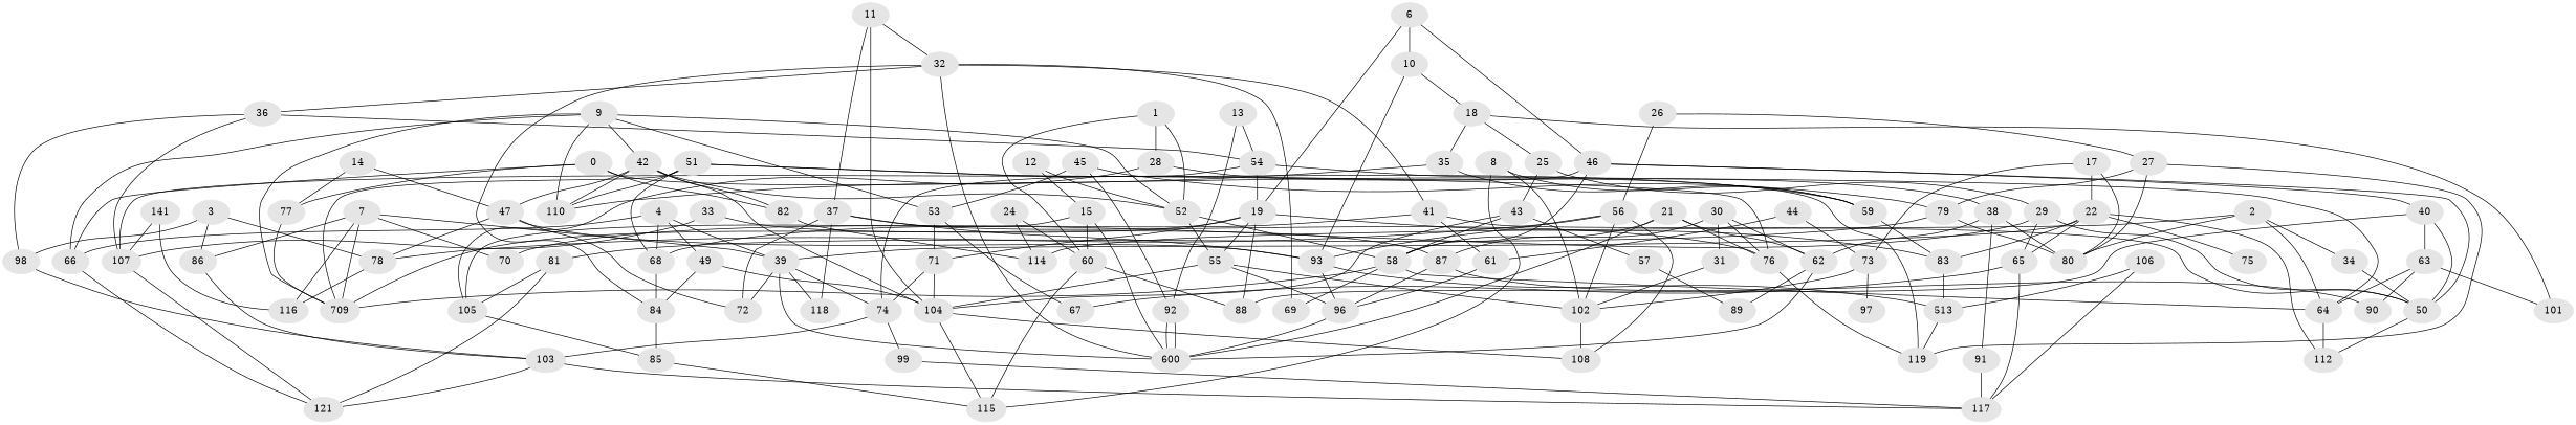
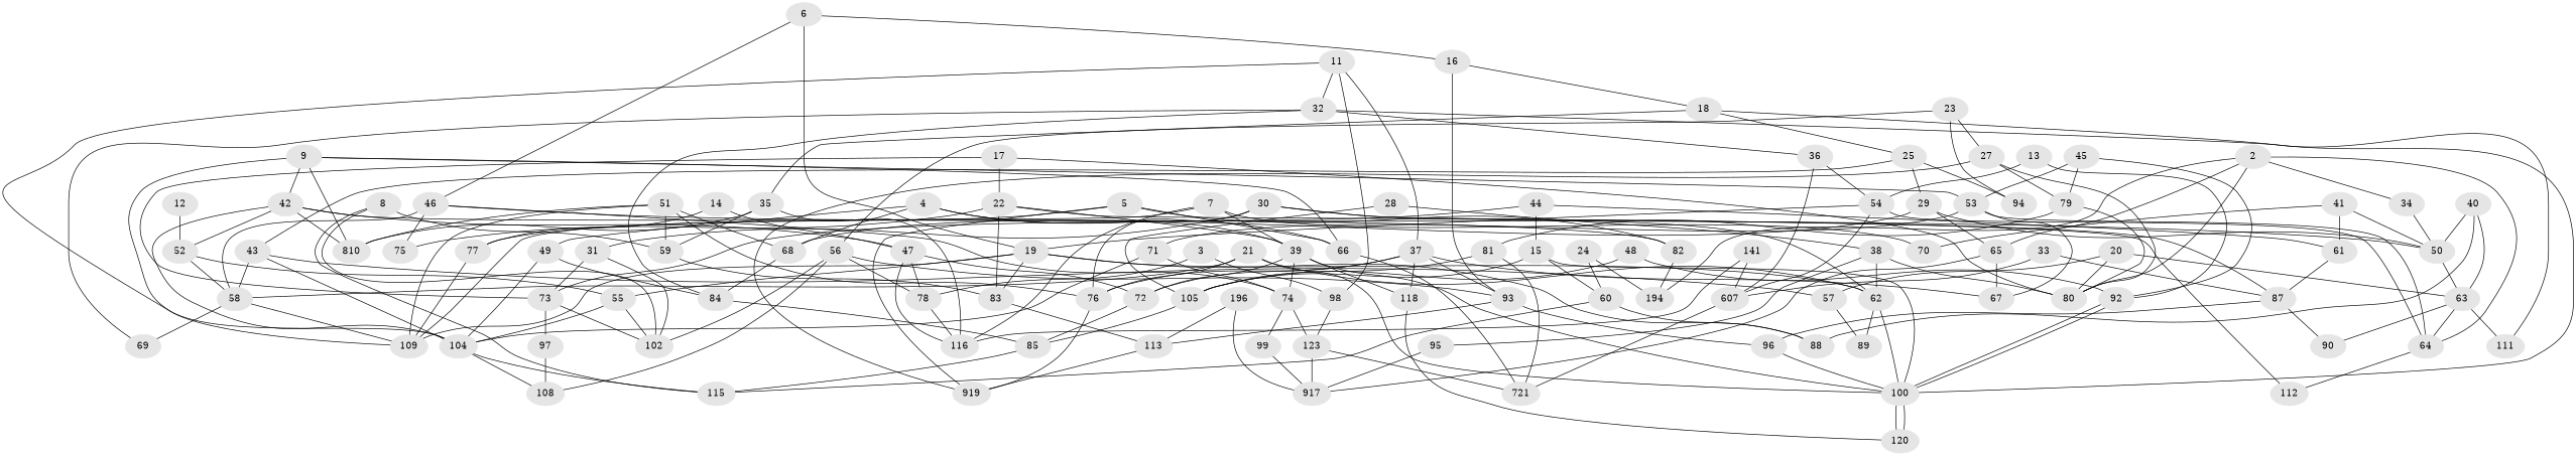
  graph {
    node [color=gray90 style=filled]
-   1
    28
    52
    60
    105
    38
    55
    58
    115
    88
    2
    34
    64
    65
    80
-   114
+   114 [label=194]
    50
    112
    67
-   117
+   117 [label=917]
    3
    78
-   86
    98
    116
-   103
+   103 [label=123]
    4
    39
    49
    66
    68
-   100 [label=600]
+   100
    72
    118
    74
    104
    84
-   121
-   5 [label=0]
+   121 [label=721]
+   5
    77
    82
-   119
-   109 [label=709]
+   119 [label=919]
+   109
    6
-   10
+   10 [label=16]
    19
    46
    18
    93
    71
    83
    75
    7
    70
    11
    32
    37
    8
    59
    102
    9
    42
    53
-   110
+   110 [label=810]
    47
    25
    35
-   111 [label=101]
+   111
    96
-   113 [label=513]
+   113
    36
    41
    69
    76
    108
    12
    15
    13
    54
    92
-   107
+   107 [label=607]
    14
+   120
    85
    79
    81
    97
    17
    22
    73
+   94
    29
    43
+   20
    57
    63
    89
    90
    21
    62
-   23 [label=26]
+   23
    27
    56
    24
-   91
+   91 [label=95]
    30
    31
    87
    61
    33
    99
    40
    44
    45
+   48
    51
    n117 [label=141]
-   106
-   1 -- 28
-   1 -- 52
-   1 -- 60
+   106 [label=196]
    28 -- 105
    28 -- 38
    52 -- 55
    52 -- 58
    60 -- 115
    60 -- 88
    105 -- 85
    38 -- 80
    38 -- 62
    38 -- 91
    55 -- 104
    55 -- 102
-   55 -- 96
-   58 -- 64
+   53 -- 64
    58 -- 109
    58 -- 69
    2 -- 34
    2 -- 64
-   22 -- 65
+   2 -- 65
    2 -- 80
    2 -- 114
    34 -- 50
    64 -- 112
    65 -- 67
    65 -- 117
-   50 -- 112
+   50 -- 63
    3 -- 78
-   3 -- 86
    3 -- 98
    78 -- 116
-   86 -- 103
    98 -- 103
    103 -- 117
    103 -- 121
    4 -- 39
    4 -- 49
    4 -- 66
    4 -- 68
    39 -- 100
    39 -- 72
    39 -- 118
    39 -- 74
    49 -- 104
    49 -- 84
    66 -- 121
    68 -- 84
+   100 -- 120
+   100 -- 120
+   72 -- 85
+   118 -- 120
    74 -- 103
    74 -- 99
    104 -- 115
    104 -- 108
    84 -- 85
    5 -- 66
    5 -- 77
    5 -- 82
    5 -- 119
    77 -- 109
    82 -- 114
    6 -- 10
    6 -- 19
    6 -- 46
    10 -- 18
    10 -- 93
    19 -- 55
    19 -- 88
    19 -- 109
-   19 -- 71
+   19 -- 62
    19 -- 83
    46 -- 58
    46 -- 50
    46 -- 74
-   46 -- 40
+   46 -- 75
    18 -- 25
    18 -- 35
    18 -- 111
    93 -- 96
    93 -- 113
    71 -- 74
    71 -- 104
    83 -- 113
-   7 -- 86
    7 -- 116
    7 -- 39
    7 -- 109
    7 -- 70
-   36 -- 98
+   11 -- 98
    11 -- 104
    11 -- 32
    11 -- 37
    32 -- 100
    32 -- 84
    32 -- 36
-   32 -- 41
    32 -- 69
+   37 -- 67
    37 -- 72
    37 -- 118
    37 -- 93
    37 -- 76
    8 -- 115
    8 -- 59
    8 -- 102
    59 -- 83
-   9 -- 52
    9 -- 66
    9 -- 109
    9 -- 42
    9 -- 53
    9 -- 110
    42 -- 52
    42 -- 104
    42 -- 82
    42 -- 110
    42 -- 47
    53 -- 67
    53 -- 71
    47 -- 78
    47 -- 72
-   47 -- 93
+   47 -- 116
+   25 -- 94
    25 -- 29
    25 -- 43
+   35 -- 116
    35 -- 59
    35 -- 110
    96 -- 100
    113 -- 119
    36 -- 54
    36 -- 107
    41 -- 50
    41 -- 70
    41 -- 61
    76 -- 119
    12 -- 52
-   12 -- 15
+   44 -- 15
    15 -- 60
    15 -- 105
    15 -- 100
    13 -- 54
    13 -- 92
    54 -- 64
    54 -- 19
    54 -- 107
    92 -- 100
    92 -- 100
    107 -- 121
    14 -- 77
    14 -- 47
    85 -- 115
    79 -- 80
    79 -- 81
    81 -- 105
    81 -- 121
-   102 -- 108
+   97 -- 108
    17 -- 80
    17 -- 22
    17 -- 73
    22 -- 112
    22 -- 39
    22 -- 83
    22 -- 75
    73 -- 102
    73 -- 97
    29 -- 65
    29 -- 50
    29 -- 68
    43 -- 58
    43 -- 104
    43 -- 57
+   20 -- 80
+   20 -- 57
+   20 -- 63
    57 -- 89
    63 -- 64
    63 -- 111
    63 -- 90
    21 -- 58
    21 -- 100
    21 -- 76
    21 -- 62
    62 -- 100
    62 -- 89
+   23 -- 94
    23 -- 27
    23 -- 56
    27 -- 80
    27 -- 119
    27 -- 79
    56 -- 78
    56 -- 93
    56 -- 102
    56 -- 108
    24 -- 60
    24 -- 114
    91 -- 117
    30 -- 76
    30 -- 62
    30 -- 31
    30 -- 87
    31 -- 102
+   31 -- 73
    87 -- 96
    87 -- 90
-   61 -- 96
+   61 -- 87
    33 -- 107
    33 -- 87
    99 -- 117
    40 -- 88
    40 -- 50
    40 -- 63
    44 -- 73
    44 -- 61
    45 -- 53
    45 -- 92
    45 -- 79
+   48 -- 105
+   48 -- 92
    51 -- 68
    51 -- 109
    51 -- 59
    51 -- 110
    51 -- 76
    n117 -- 116
    n117 -- 107
    106 -- 117
    106 -- 113
  }
